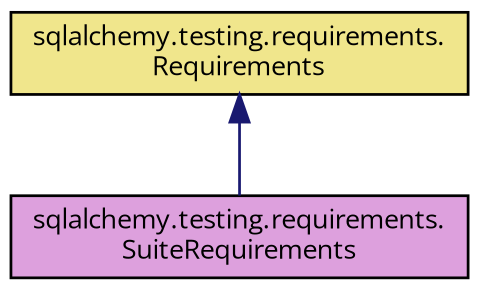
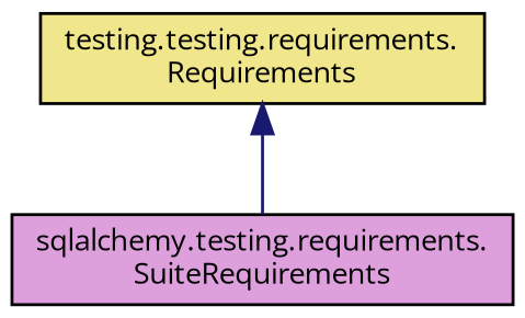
  digraph {
    fontname="Open Sans"
    node [color=black fontname="Open Sans" fontsize=10 shape=record style=filled]
-   n1 [fillcolor=khaki fontcolor=black height=0.2 label="sqlalchemy.testing.requirements.\lRequirements" width=0.4]
+   n1 [fillcolor=khaki fontcolor=black height=0.2 label="testing.testing.requirements.\lRequirements" width=0.4]
    n2 [fillcolor=plum height=0.2 label="sqlalchemy.testing.requirements.\lSuiteRequirements" width=0.4]
    n1 -> n2 [color=midnightblue dir=back fontname="Open Sans" fontsize=10 labelfontname=Helvetica labelfontsize=10 style=solid]
  }
